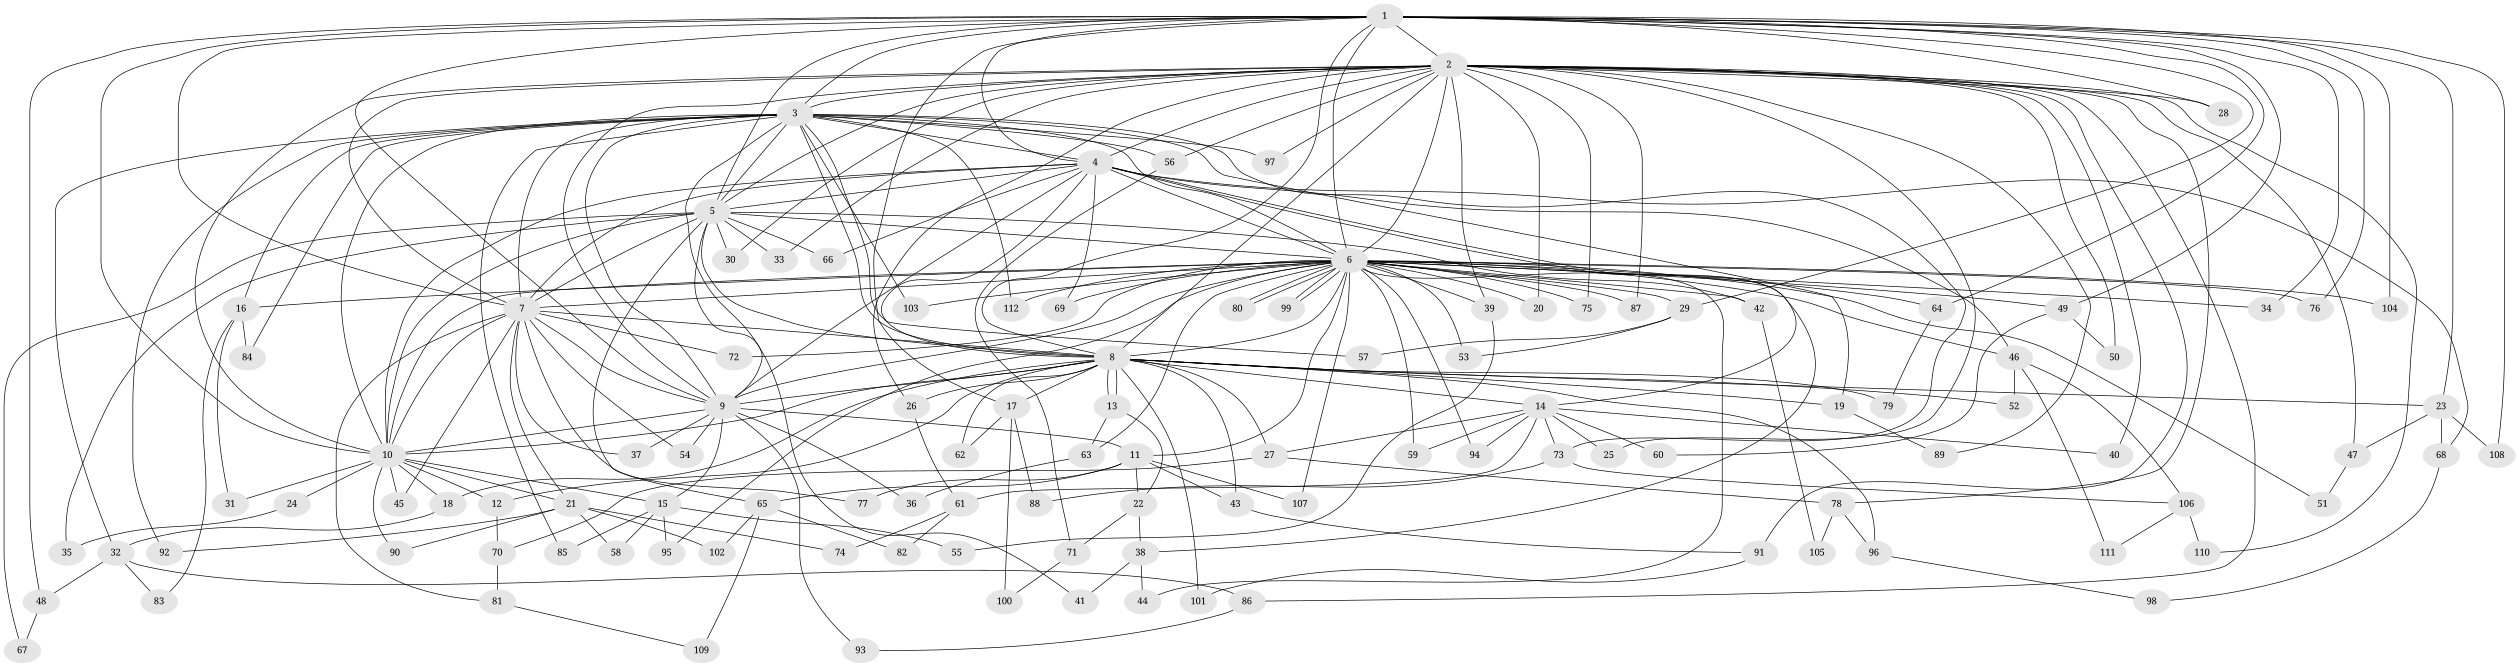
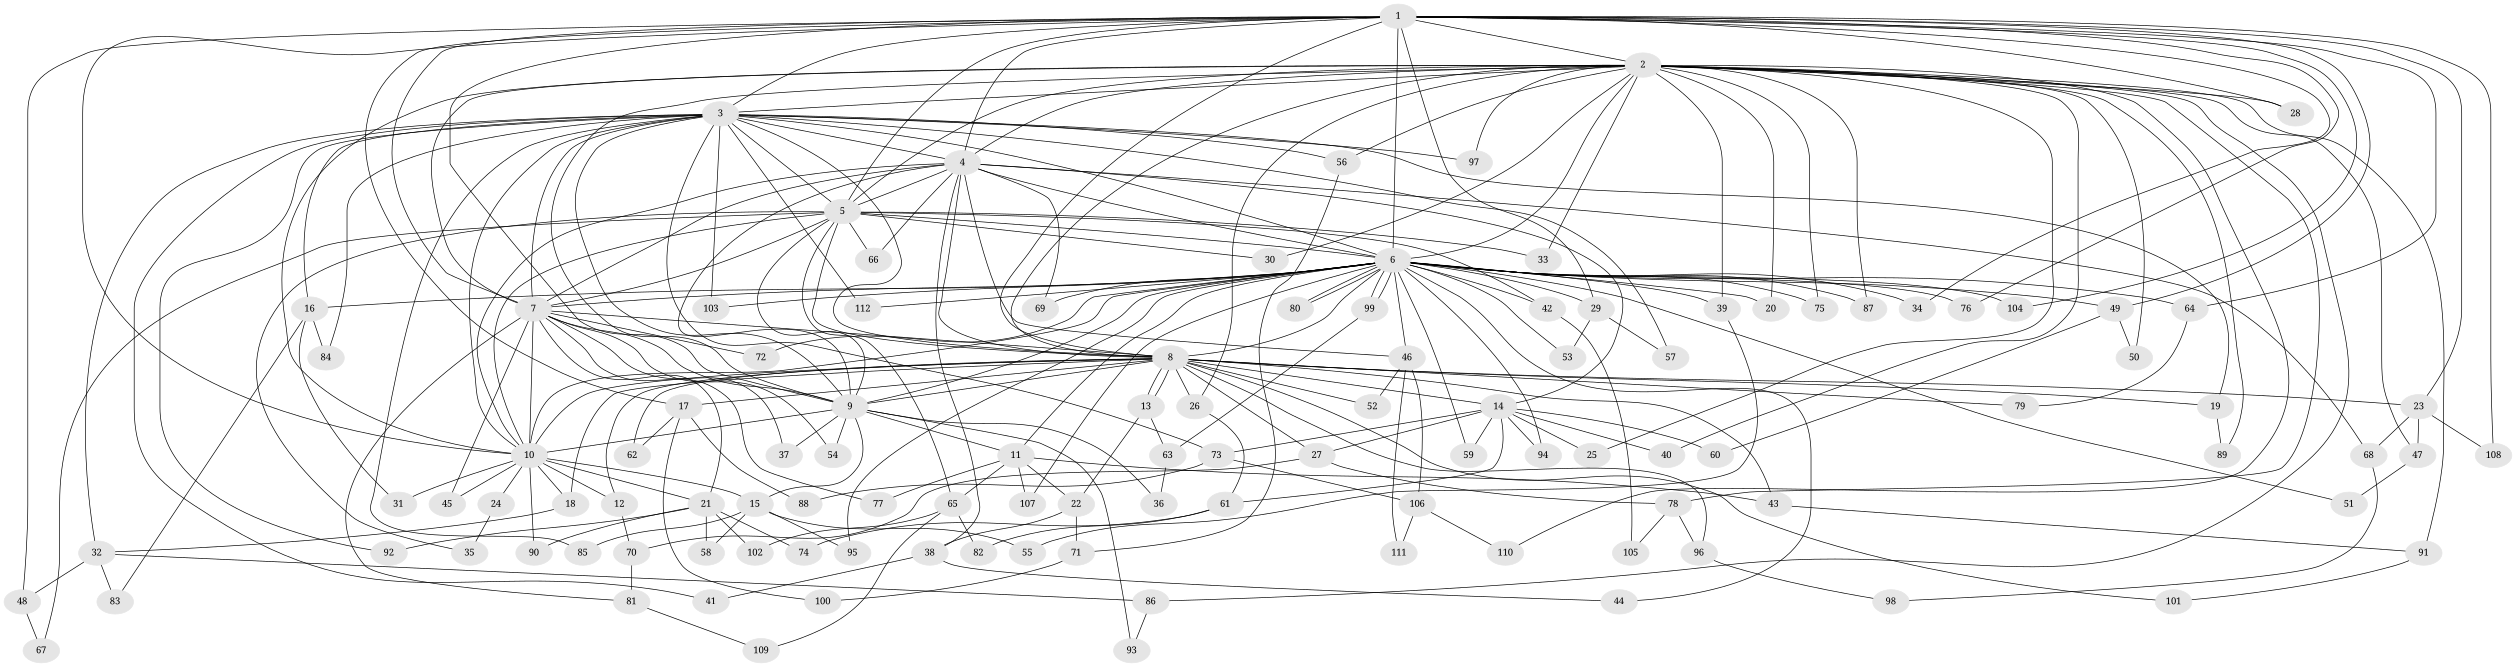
  graph {
    fontname="Noto Serif"
    node [color=gray90 fontname="Noto Serif" style=filled]
    edge [fontname="Noto Serif"]
    1
    2
    3
    4
    5
    6
    7
    8
    9
    10
    17
    23
    28
    29
    34
    48
    49
    64
    76
    104
    108
    20
    25
    26
    30
    33
    39
    40
    47
    50
    56
    75
    78
    86
    87
    89
    91
    97
    110
    16
    19
    32
    41
    57
    73
    84
    85
    92
    103
    112
    14
    38
    46
    66
    68
    69
    35
    42
    65
    67
    11
    44
    51
    53
    59
    63
    72
    80
    94
    95
    99
    107
    21
    37
    45
    54
    77
    81
    12
    13
    18
    27
    43
    52
    62
    79
    96
    101
    36
    15
    93
    24
    31
    90
    88
    100
    60
    61
    55
    71
    105
    83
    106
    111
    98
    102
    82
    109
    22
    58
    74
    70
    1 -- 2
    1 -- 3
    1 -- 4
    1 -- 5
    1 -- 6
    1 -- 7
    1 -- 8
    1 -- 9
    1 -- 10
    1 -- 17
    1 -- 23
    1 -- 28
    1 -- 29
    1 -- 34
    1 -- 48
    1 -- 49
    1 -- 64
    1 -- 76
    1 -- 104
    1 -- 108
    2 -- 3
    2 -- 4
    2 -- 5
    2 -- 6
    2 -- 7
    2 -- 8
    2 -- 9
    2 -- 10
    2 -- 28
    2 -- 20
    2 -- 25
    2 -- 26
    2 -- 30
    2 -- 33
    2 -- 39
    2 -- 40
    2 -- 47
    2 -- 50
    2 -- 56
    2 -- 75
    2 -- 78
    2 -- 86
    2 -- 87
    2 -- 89
    2 -- 91
    2 -- 97
    2 -- 110
    3 -- 4
    3 -- 5
    3 -- 6
    3 -- 7
    3 -- 8
    3 -- 9
    3 -- 10
    3 -- 56
    3 -- 97
    3 -- 16
    3 -- 19
    3 -- 32
    3 -- 41
    3 -- 57
    3 -- 73
    3 -- 84
    3 -- 85
    3 -- 92
    3 -- 103
    3 -- 112
    4 -- 5
    4 -- 6
    4 -- 7
    4 -- 8
    4 -- 9
    4 -- 10
    4 -- 14
    4 -- 38
    4 -- 46
    4 -- 66
    4 -- 68
    4 -- 69
    5 -- 6
    5 -- 7
    5 -- 8
    5 -- 9
    5 -- 10
    5 -- 30
    5 -- 33
    5 -- 66
    5 -- 35
    5 -- 42
    5 -- 65
    5 -- 67
    6 -- 7
    6 -- 8
    6 -- 9
    6 -- 10
    6 -- 29
    6 -- 34
    6 -- 49
    6 -- 64
    6 -- 76
    6 -- 104
    6 -- 20
    6 -- 39
    6 -- 75
    6 -- 87
    6 -- 16
    6 -- 103
    6 -- 112
    6 -- 46
    6 -- 69
    6 -- 42
    6 -- 11
    6 -- 44
    6 -- 51
    6 -- 53
    6 -- 59
-   6 -- 63
+   99 -- 63
    6 -- 72
    6 -- 80
    6 -- 80
    6 -- 94
    6 -- 95
    6 -- 99
    6 -- 99
    6 -- 107
    7 -- 8
    7 -- 9
    7 -- 10
    7 -- 72
    7 -- 21
    7 -- 37
    7 -- 45
    7 -- 54
    7 -- 77
    7 -- 81
    8 -- 9
    8 -- 10
    8 -- 17
    8 -- 23
    8 -- 26
    8 -- 19
    8 -- 14
    8 -- 12
    8 -- 13
    8 -- 13
    8 -- 18
    8 -- 27
    8 -- 43
    8 -- 52
    8 -- 62
    8 -- 79
    8 -- 96
    8 -- 101
    9 -- 10
    9 -- 11
    9 -- 37
    9 -- 54
    9 -- 36
    9 -- 15
    9 -- 93
    10 -- 21
    10 -- 45
    10 -- 12
    10 -- 18
    10 -- 15
    10 -- 24
    10 -- 31
    10 -- 90
    17 -- 62
    17 -- 88
    17 -- 100
    23 -- 108
    23 -- 47
    23 -- 68
    29 -- 57
    29 -- 53
    48 -- 67
    49 -- 50
    49 -- 60
    64 -- 79
    26 -- 61
    39 -- 55
    47 -- 51
    56 -- 71
    78 -- 96
    78 -- 105
    86 -- 93
    91 -- 101
    16 -- 84
    16 -- 31
    16 -- 83
    19 -- 89
    32 -- 48
    32 -- 86
    32 -- 83
    73 -- 88
    73 -- 106
    14 -- 25
    14 -- 40
    14 -- 73
    14 -- 59
    14 -- 94
    14 -- 27
    14 -- 60
    14 -- 61
    38 -- 41
    38 -- 44
    46 -- 52
    46 -- 106
    46 -- 111
    68 -- 98
    42 -- 105
    65 -- 102
    65 -- 82
    65 -- 109
    11 -- 65
    11 -- 107
    11 -- 77
    11 -- 43
    11 -- 22
    63 -- 36
    21 -- 92
    21 -- 90
    21 -- 102
    21 -- 58
    21 -- 74
    81 -- 109
    12 -- 70
    13 -- 63
    13 -- 22
    18 -- 32
    27 -- 78
    27 -- 70
    43 -- 91
    96 -- 98
    15 -- 85
    15 -- 95
    15 -- 55
    15 -- 58
    24 -- 35
    61 -- 82
    61 -- 74
    71 -- 100
    106 -- 110
    106 -- 111
    22 -- 38
    22 -- 71
    70 -- 81
  }
